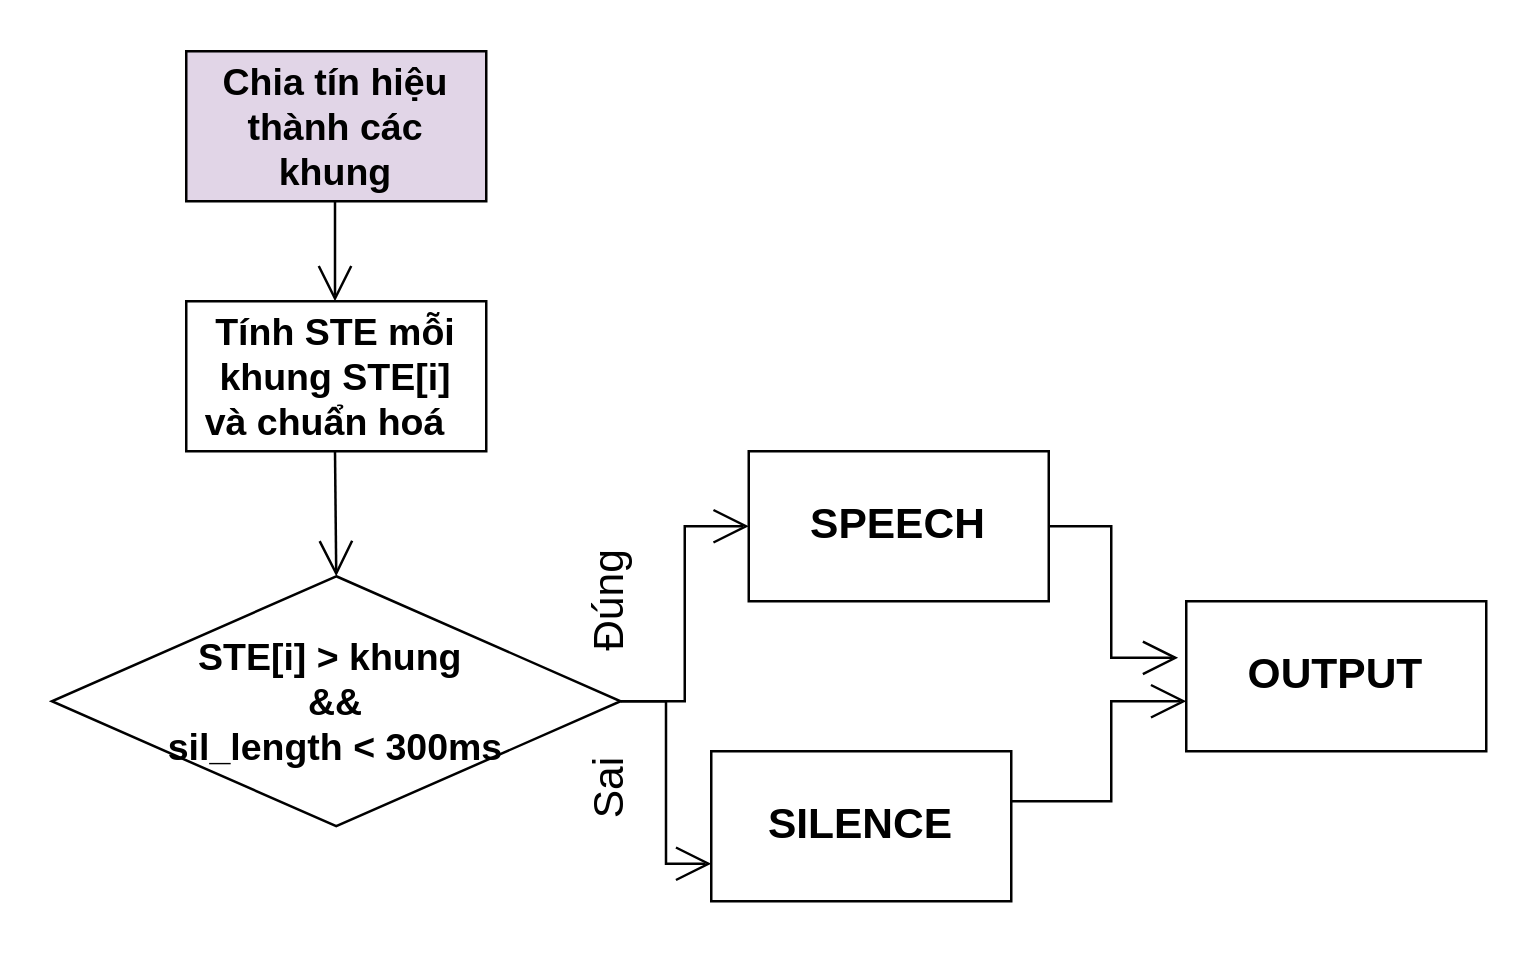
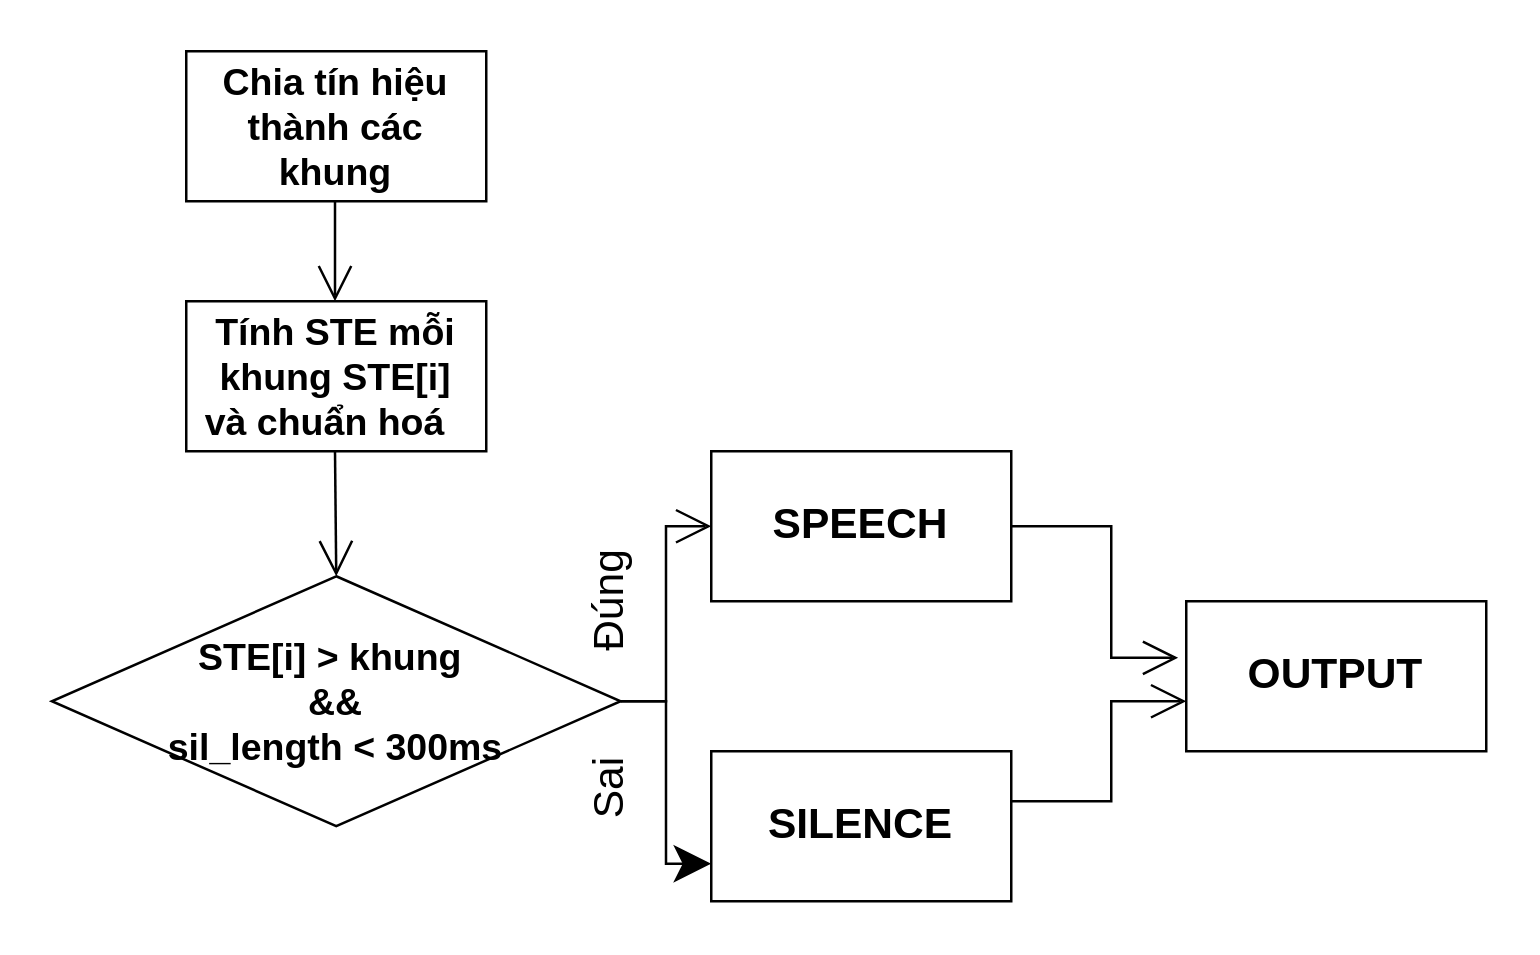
  <mxCell id="0" />
  <mxCell id="1" parent="0" />
- <mxCell id="2" value="Chia tín hiệu thành các khung" style="rounded=0;whiteSpace=wrap;html=1;fontStyle=1;fontSize=15;fillColor=#e1d5e7;" vertex="1" parent="1"><mxGeometry x="74" y="20" width="120" height="60" as="geometry" /></mxCell>
+ <mxCell id="2" value="Chia tín hiệu thành các khung" style="rounded=0;whiteSpace=wrap;html=1;fontStyle=1;fontSize=15;" vertex="1" parent="1"><mxGeometry x="74" y="20" width="120" height="60" as="geometry" /></mxCell>
  <mxCell id="3" value="Tính STE&amp;nbsp;mỗi khung STE[i]&lt;br style=&quot;font-size: 15px;&quot;&gt;và chuẩn hoá&amp;nbsp;&amp;nbsp;" style="rounded=0;whiteSpace=wrap;html=1;fontStyle=1;fontSize=15;" vertex="1" parent="1"><mxGeometry x="74" y="120" width="120" height="60" as="geometry" /></mxCell>
  <mxCell id="4" value="" style="endArrow=open;endFill=1;endSize=12;html=1;rounded=0;edgeStyle=orthogonalEdgeStyle;" edge="1" parent="1"><mxGeometry width="160" relative="1" as="geometry"><mxPoint x="133.5" y="80" as="sourcePoint" /><mxPoint x="133.5" y="120" as="targetPoint" /></mxGeometry></mxCell>
  <mxCell id="5" value="STE[i] &amp;gt; khung&amp;nbsp;&lt;br style=&quot;font-size: 15px;&quot;&gt;&amp;amp;&amp;amp;&lt;br style=&quot;font-size: 15px;&quot;&gt;sil_length &amp;lt; 300ms" style="rhombus;whiteSpace=wrap;html=1;fontStyle=1;fontSize=15;" vertex="1" parent="1"><mxGeometry x="20.25" y="230" width="227.5" height="100" as="geometry" /></mxCell>
  <mxCell id="6" value="SILENCE" style="rounded=0;whiteSpace=wrap;html=1;fontSize=17;fontStyle=1" vertex="1" parent="1"><mxGeometry x="284" y="300" width="120" height="60" as="geometry" /></mxCell>
- <mxCell id="7" value="SPEECH" style="rounded=0;whiteSpace=wrap;html=1;fontStyle=1;fontSize=17;" vertex="1" parent="1"><mxGeometry x="299" y="180" width="120" height="60" as="geometry" /></mxCell>
+ <mxCell id="7" value="SPEECH" style="rounded=0;whiteSpace=wrap;html=1;fontStyle=1;fontSize=17;" vertex="1" parent="1"><mxGeometry x="284" y="180" width="120" height="60" as="geometry" /></mxCell>
  <mxCell id="8" value="&lt;span style=&quot;font-size: 17px;&quot;&gt;OUTPUT&lt;/span&gt;" style="rounded=0;whiteSpace=wrap;html=1;fontStyle=1;fontSize=17;" vertex="1" parent="1"><mxGeometry x="474" y="240" width="120" height="60" as="geometry" /></mxCell>
  <mxCell id="9" value="" style="endArrow=open;endFill=1;endSize=12;html=1;rounded=0;edgeStyle=orthogonalEdgeStyle;entryX=0;entryY=0.5;entryDx=0;entryDy=0;" edge="1" parent="1" source="5" target="7"><mxGeometry width="160" relative="1" as="geometry"><mxPoint x="179" y="240" as="sourcePoint" /><mxPoint x="179" y="280" as="targetPoint" /></mxGeometry></mxCell>
- <mxCell id="10" value="" style="endArrow=open;endFill=1;endSize=12;html=1;rounded=0;edgeStyle=orthogonalEdgeStyle;exitX=1;exitY=0.5;exitDx=0;exitDy=0;entryX=0;entryY=0.75;entryDx=0;entryDy=0;" edge="1" parent="1" source="5" target="6"><mxGeometry width="160" relative="1" as="geometry"><mxPoint x="163.5" y="110" as="sourcePoint" /><mxPoint x="163.5" y="150" as="targetPoint" /></mxGeometry></mxCell>
+ <mxCell id="10" value="" style="endArrow=classic;endFill=1;endSize=12;html=1;rounded=0;edgeStyle=orthogonalEdgeStyle;exitX=1;exitY=0.5;exitDx=0;exitDy=0;entryX=0;entryY=0.75;entryDx=0;entryDy=0;" edge="1" parent="1" source="5" target="6"><mxGeometry width="160" relative="1" as="geometry"><mxPoint x="163.5" y="110" as="sourcePoint" /><mxPoint x="163.5" y="150" as="targetPoint" /></mxGeometry></mxCell>
  <mxCell id="11" value="" style="endArrow=open;endFill=1;endSize=12;html=1;rounded=0;edgeStyle=orthogonalEdgeStyle;entryX=0.5;entryY=0;entryDx=0;entryDy=0;" edge="1" parent="1" target="5"><mxGeometry width="160" relative="1" as="geometry"><mxPoint x="133.5" y="180" as="sourcePoint" /><mxPoint x="133.5" y="220" as="targetPoint" /></mxGeometry></mxCell>
  <mxCell id="12" value="" style="endArrow=open;endFill=1;endSize=12;html=1;rounded=0;edgeStyle=orthogonalEdgeStyle;entryX=-0.027;entryY=0.377;entryDx=0;entryDy=0;entryPerimeter=0;exitX=1;exitY=0.5;exitDx=0;exitDy=0;" edge="1" parent="1" source="7" target="8"><mxGeometry width="160" relative="1" as="geometry"><mxPoint x="143.5" y="90" as="sourcePoint" /><mxPoint x="143.5" y="130" as="targetPoint" /><Array as="points"><mxPoint x="444" y="210" /><mxPoint x="444" y="263" /></Array></mxGeometry></mxCell>
  <mxCell id="13" value="" style="endArrow=open;endFill=1;endSize=12;html=1;rounded=0;edgeStyle=orthogonalEdgeStyle;exitX=1;exitY=0.5;exitDx=0;exitDy=0;" edge="1" parent="1"><mxGeometry width="160" relative="1" as="geometry"><mxPoint x="404" y="320" as="sourcePoint" /><mxPoint x="474" y="280" as="targetPoint" /><Array as="points"><mxPoint x="444" y="320" /><mxPoint x="444" y="280" /><mxPoint x="474" y="280" /></Array></mxGeometry></mxCell>
  <mxCell id="14" value="Đúng" style="text;html=1;strokeColor=none;fillColor=none;align=center;verticalAlign=middle;whiteSpace=wrap;rounded=0;fontSize=17;rotation=-90;" vertex="1" parent="1"><mxGeometry x="214" y="230" width="60" height="20" as="geometry" /></mxCell>
  <mxCell id="15" value="Sai" style="text;html=1;strokeColor=none;fillColor=none;align=center;verticalAlign=middle;whiteSpace=wrap;rounded=0;fontSize=17;rotation=-90;" vertex="1" parent="1"><mxGeometry x="214" y="300" width="60" height="30" as="geometry" /></mxCell>
